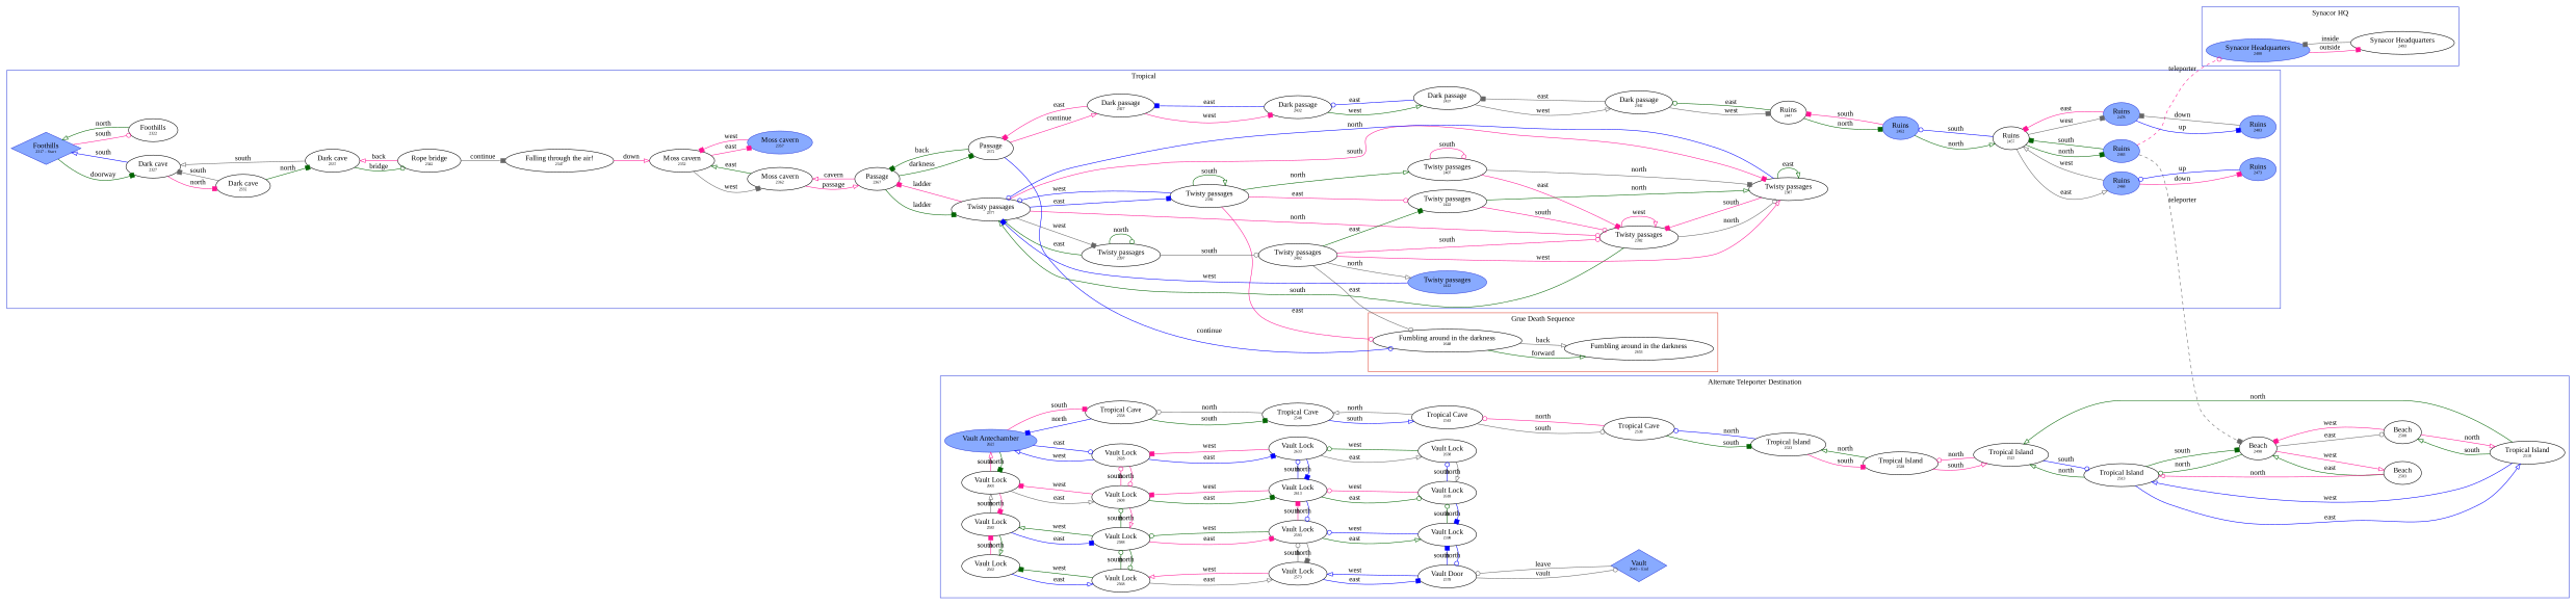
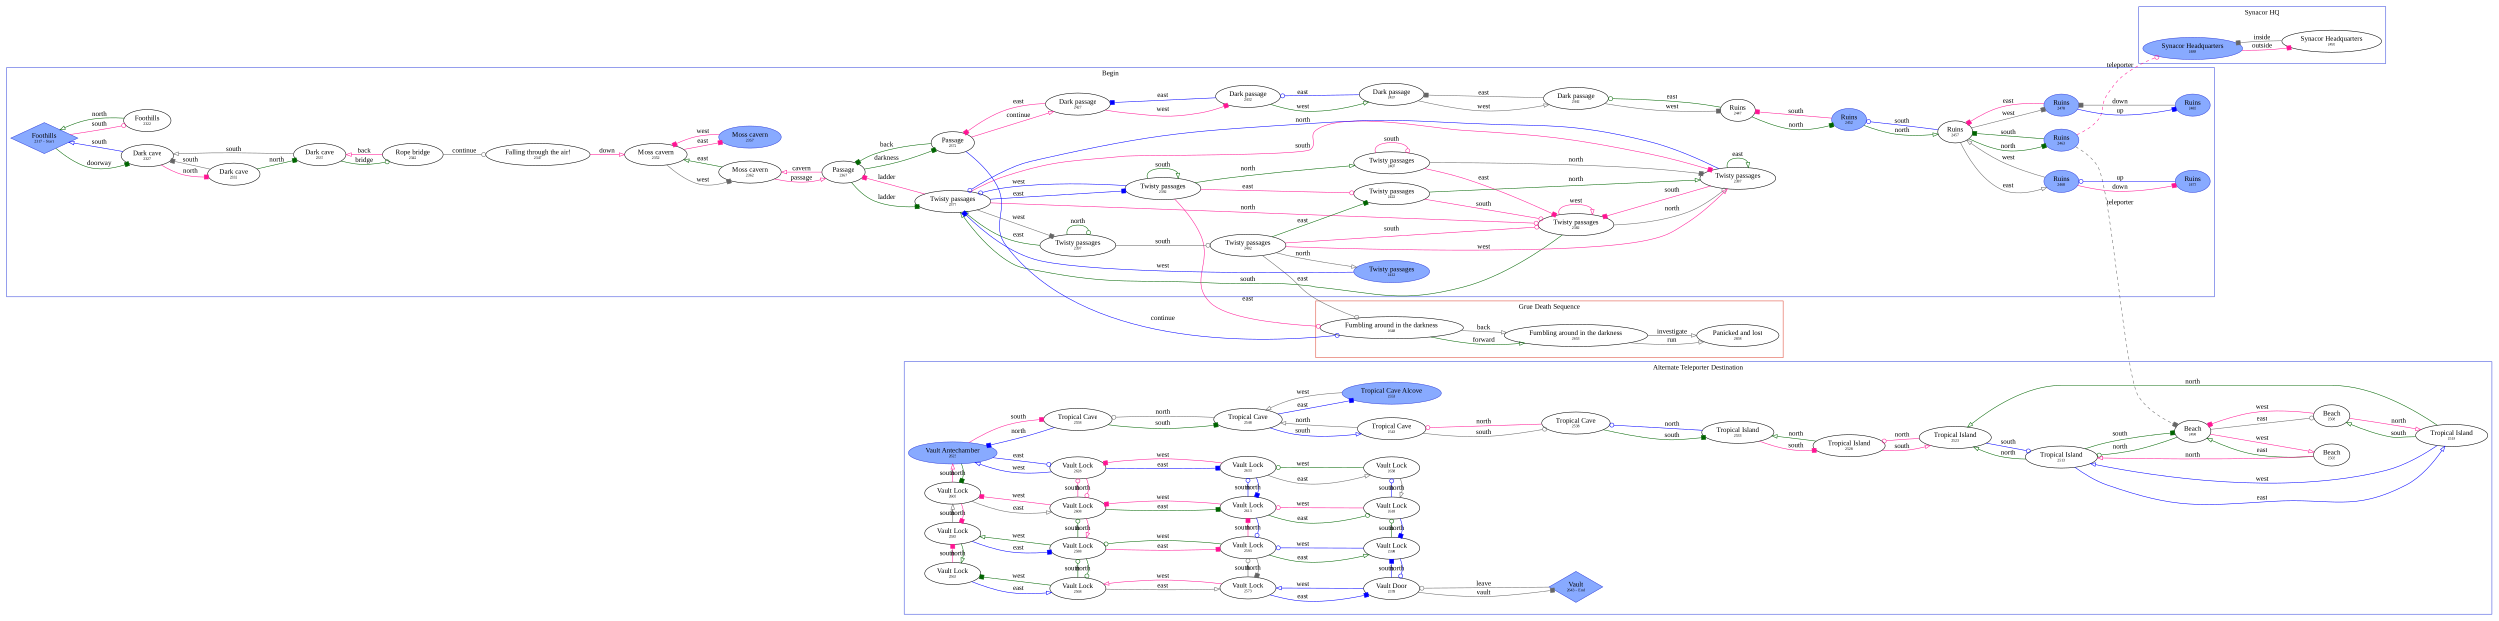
  digraph {
    fontname="Liberation Serif"
    rankdir=LR
    node [fontname="Liberation Serif"]
    edge [arrowhead=box color=deeppink fontname="Liberation Serif"]
    n1 [color="#3344dd" fillcolor="#88aaff" label=<Foothills<br/><font point-size="8">2317 - Start</font>> shape=diamond style=filled]
    n2 [label=<Dark cave<br/><font point-size="8">2327</font>>]
    n3 [label=<Dark cave<br/><font point-size="8">2332</font>>]
    n4 [label=<Dark cave<br/><font point-size="8">2337</font>>]
    n5 [label=<Rope bridge<br/><font point-size="8">2342</font>>]
    n6 [label=<Falling through the air!<br/><font point-size="8">2347</font>>]
    n7 [label=<Moss cavern<br/><font point-size="8">2352</font>>]
    n8 [label=<Moss cavern<br/><font point-size="8">2362</font>>]
    n9 [label=<Passage<br/><font point-size="8">2367</font>>]
    n10 [label=<Twisty passages<br/><font point-size="8">2377</font>>]
    n11 [label=<Twisty passages<br/><font point-size="8">2382</font>>]
    n12 [label=<Twisty passages<br/><font point-size="8">2387</font>>]
    n13 [label=<Twisty passages<br/><font point-size="8">2392</font>>]
    n14 [label=<Twisty passages<br/><font point-size="8">2407</font>>]
    n15 [label=<Twisty passages<br/><font point-size="8">2422</font>>]
    n16 [label=<Twisty passages<br/><font point-size="8">2397</font>>]
    n17 [label=<Twisty passages<br/><font point-size="8">2402</font>>]
    n18 [color="#3344dd" fillcolor="#88aaff" label=<Twisty passages<br/><font point-size="8">2412</font>> style=filled]
    n19 [label=<Passage<br/><font point-size="8">2372</font>>]
    n20 [label=<Dark passage<br/><font point-size="8">2427</font>>]
    n21 [label=<Dark passage<br/><font point-size="8">2432</font>>]
    n22 [label=<Dark passage<br/><font point-size="8">2437</font>>]
    n23 [label=<Dark passage<br/><font point-size="8">2442</font>>]
    n24 [label=<Ruins<br/><font point-size="8">2447</font>>]
    n25 [color="#3344dd" fillcolor="#88aaff" label=<Ruins<br/><font point-size="8">2452</font>> style=filled]
    n26 [label=<Ruins<br/><font point-size="8">2457</font>>]
    n27 [color="#3344dd" fillcolor="#88aaff" label=<Ruins<br/><font point-size="8">2463</font>> style=filled]
    n28 [color="#3344dd" fillcolor="#88aaff" label=<Ruins<br/><font point-size="8">2468</font>> style=filled]
    n29 [color="#3344dd" fillcolor="#88aaff" label=<Ruins<br/><font point-size="8">2473</font>> style=filled]
    n30 [color="#3344dd" fillcolor="#88aaff" label=<Ruins<br/><font point-size="8">2478</font>> style=filled]
    n31 [color="#3344dd" fillcolor="#88aaff" label=<Ruins<br/><font point-size="8">2483</font>> style=filled]
    n32 [color="#3344dd" fillcolor="#88aaff" label=<Moss cavern<br/><font point-size="8">2357</font>> style=filled]
    n33 [label=<Foothills<br/><font point-size="8">2322</font>>]
    n34 [label=<Fumbling around in the darkness<br/><font point-size="8">2648</font>>]
    n35 [label=<Fumbling around in the darkness<br/><font point-size="8">2653</font>>]
+   n36 [label=<Panicked and lost<br/><font point-size="8">2658</font>>]
    n37 [color="#3344dd" fillcolor="#88aaff" label=<Synacor Headquarters<br/><font point-size="8">2488</font>> style=filled]
    n38 [label=<Synacor Headquarters<br/><font point-size="8">2493</font>>]
    n39 [color="#3344dd" fillcolor="#88aaff" label=<Vault Antechamber<br/><font point-size="8">2623</font>> style=filled]
    n40 [label=<Vault Lock<br/><font point-size="8">2603</font>>]
    n41 [label=<Vault Lock<br/><font point-size="8">2583</font>>]
    n42 [label=<Vault Lock<br/><font point-size="8">2563</font>>]
    n43 [label=<Vault Lock<br/><font point-size="8">2568</font>>]
    n44 [label=<Vault Lock<br/><font point-size="8">2588</font>>]
    n45 [label=<Vault Lock<br/><font point-size="8">2608</font>>]
    n46 [label=<Vault Lock<br/><font point-size="8">2628</font>>]
    n47 [label=<Vault Lock<br/><font point-size="8">2573</font>>]
    n48 [label=<Vault Lock<br/><font point-size="8">2633</font>>]
    n49 [label=<Vault Lock<br/><font point-size="8">2613</font>>]
    n50 [label=<Vault Lock<br/><font point-size="8">2593</font>>]
    n51 [label=<Vault Door<br/><font point-size="8">2578</font>>]
    n52 [label=<Vault Lock<br/><font point-size="8">2598</font>>]
    n53 [label=<Vault Lock<br/><font point-size="8">2618</font>>]
    n54 [label=<Vault Lock<br/><font point-size="8">2638</font>>]
    n55 [label=<Beach<br/><font point-size="8">2498</font>>]
    n56 [label=<Beach<br/><font point-size="8">2503</font>>]
    n57 [label=<Beach<br/><font point-size="8">2508</font>>]
    n58 [label=<Tropical Island<br/><font point-size="8">2513</font>>]
    n59 [label=<Tropical Island<br/><font point-size="8">2523</font>>]
    n60 [label=<Tropical Island<br/><font point-size="8">2528</font>>]
    n61 [label=<Tropical Island<br/><font point-size="8">2533</font>>]
    n62 [label=<Tropical Cave<br/><font point-size="8">2538</font>>]
    n63 [label=<Tropical Cave<br/><font point-size="8">2543</font>>]
    n64 [label=<Tropical Cave<br/><font point-size="8">2548</font>>]
    n65 [label=<Tropical Cave<br/><font point-size="8">2558</font>>]
    n66 [color="#3344dd" fillcolor="#88aaff" label=<Vault<br/><font point-size="8">2643 - End</font>> shape=diamond style=filled]
+   n67 [color="#3344dd" fillcolor="#88aaff" label=<Tropical Cave Alcove<br/><font point-size="8">2553</font>> style=filled]
    n68 [label=<Tropical Island<br/><font point-size="8">2518</font>>]
    subgraph cluster_1 {
      color="#3344dd"
-     label=Tropical
+     label=Begin
      n1
      n2
      n3
      n4
      n5
      n6
      n7
      n8
      n9
      n10
      n11
      n12
      n13
      n14
      n15
      n16
      n17
      n18
      n19
      n20
      n21
      n22
      n23
      n24
      n25
      n26
      n27
      n28
      n29
      n30
      n31
      n32
      n33
    }
    subgraph cluster_2 {
      color="#dd4433"
      label="Grue Death Sequence"
      n34
      n35
+     n36
    }
    subgraph cluster_3 {
      color="#3344dd"
      label="Synacor HQ"
      n37
      n38
    }
    subgraph cluster_4 {
      color="#3344dd"
      label="Alternate Teleporter Destination"
      n55
      n56
      n57
      n58
      n59
      n60
      n61
      n62
      n63
      n64
      n65
      n66
+     n67
      n68
      subgraph sub_5 {
        color="#3344dd"
        label="Alternate Teleporter Destination"
        rank=same
        n39
        n40
        n41
        n42
      }
      subgraph sub_6 {
        color="#3344dd"
        label="Alternate Teleporter Destination"
        rank=same
        n43
        n44
        n45
        n46
      }
      subgraph sub_7 {
        color="#3344dd"
        label="Alternate Teleporter Destination"
        rank=same
        n47
        n48
        n49
        n50
      }
      subgraph sub_8 {
        color="#3344dd"
        label="Alternate Teleporter Destination"
        rank=same
        n51
        n52
        n53
        n54
      }
    }
    n1 -> n2 [color=darkgreen label=doorway]
    n1 -> n33 [arrowhead=odot label=south]
    n2 -> n1 [arrowhead=onormal color=blue label=south]
    n2 -> n3 [label=north]
    n3 -> n2 [color=gray40 label=south]
    n3 -> n4 [color=darkgreen label=north]
    n4 -> n2 [arrowhead=onormal color=gray40 label=south]
    n4 -> n5 [arrowhead=odot color=darkgreen label=bridge]
    n5 -> n4 [arrowhead=onormal label=back]
-   n5 -> n6 [color=gray40 label=continue]
+   n5 -> n6 [arrowhead=odot color=gray40 label=continue]
    n6 -> n7 [arrowhead=onormal label=down]
    n7 -> n8 [color=gray40 label=west]
    n7 -> n32 [label=east]
    n8 -> n7 [arrowhead=onormal color=darkgreen label=east]
    n8 -> n9 [arrowhead=onormal label=passage]
    n9 -> n8 [arrowhead=onormal label=cavern]
    n9 -> n10 [color=darkgreen label=ladder]
    n9 -> n19 [color=darkgreen label=darkness]
    n10 -> n9 [label=ladder]
    n10 -> n11 [arrowhead=odot label=north]
    n10 -> n12 [label=south]
    n10 -> n13 [color=blue label=east]
    n10 -> n16 [color=gray40 label=west]
    n11 -> n10 [arrowhead=onormal color=darkgreen label=south]
    n11 -> n11 [arrowhead=onormal label=west]
    n11 -> n12 [arrowhead=odot color=gray40 label=north]
    n12 -> n10 [arrowhead=odot color=blue label=north]
    n12 -> n11 [label=south]
    n12 -> n12 [arrowhead=onormal color=darkgreen label=east]
    n13 -> n10 [arrowhead=odot color=blue label=west]
    n13 -> n13 [arrowhead=onormal color=darkgreen label=south]
    n13 -> n14 [arrowhead=onormal color=darkgreen label=north]
    n13 -> n15 [arrowhead=odot label=east]
    n13 -> n34 [arrowhead=odot label=east]
    n14 -> n11 [label=east]
    n14 -> n12 [color=gray40 label=north]
    n14 -> n14 [arrowhead=odot label=south]
    n15 -> n11 [arrowhead=odot label=south]
    n15 -> n12 [arrowhead=onormal color=darkgreen label=north]
    n16 -> n10 [arrowhead=odot color=darkgreen label=east]
    n16 -> n16 [arrowhead=odot color=darkgreen label=north]
    n16 -> n17 [arrowhead=odot color=gray40 label=south]
    n17 -> n11 [arrowhead=odot label=south]
    n17 -> n12 [arrowhead=onormal label=west]
    n17 -> n15 [color=darkgreen label=east]
    n17 -> n18 [arrowhead=onormal color=gray40 label=north]
    n17 -> n34 [arrowhead=odot color=gray40 label=east]
    n18 -> n10 [color=blue label=west]
    n19 -> n9 [color=darkgreen label=back]
    n19 -> n20 [arrowhead=onormal label=continue]
    n19 -> n34 [arrowhead=odot color=blue label=continue]
    n20 -> n19 [label=east]
    n20 -> n21 [label=west]
    n21 -> n20 [color=blue label=east]
    n21 -> n22 [arrowhead=onormal color=darkgreen label=west]
    n22 -> n21 [arrowhead=odot color=blue label=east]
    n22 -> n23 [arrowhead=onormal color=gray40 label=west]
    n23 -> n22 [color=gray40 label=east]
    n23 -> n24 [color=gray40 label=west]
    n24 -> n23 [arrowhead=odot color=darkgreen label=east]
    n24 -> n25 [color=darkgreen label=north]
    n25 -> n24 [label=south]
    n25 -> n26 [arrowhead=onormal color=darkgreen label=north]
    n26 -> n25 [arrowhead=odot color=blue label=south]
    n26 -> n27 [color=darkgreen label=north]
    n26 -> n28 [arrowhead=onormal color=gray40 label=east]
    n26 -> n30 [color=gray40 label=west]
    n27 -> n26 [color=darkgreen label=south]
    n27 -> n37 [arrowhead=odot label=teleporter style=dashed]
    n27 -> n55 [color=gray40 label=teleporter style=dashed]
    n28 -> n26 [arrowhead=onormal color=gray40 label=west]
    n28 -> n29 [label=down]
    n29 -> n28 [arrowhead=odot color=blue label=up]
    n30 -> n26 [label=east]
    n30 -> n31 [color=blue label=up]
    n31 -> n30 [color=gray40 label=down]
    n32 -> n7 [label=west]
    n33 -> n1 [arrowhead=onormal color=darkgreen label=north]
    n34 -> n35 [arrowhead=onormal color=darkgreen label=forward]
    n34 -> n35 [arrowhead=onormal color=gray40 label=back]
+   n35 -> n36 [arrowhead=onormal color=gray40 label=run]
+   n35 -> n36 [arrowhead=onormal color=gray40 label=investigate]
    n37 -> n38 [label=outside]
    n38 -> n37 [color=gray40 label=inside]
    n39 -> n40 [color=darkgreen label=north]
    n39 -> n46 [arrowhead=odot color=blue label=east]
    n39 -> n65 [label=south]
    n40 -> n39 [arrowhead=onormal label=south]
    n40 -> n41 [label=north]
    n40 -> n45 [arrowhead=onormal color=gray40 label=east]
    n41 -> n40 [arrowhead=onormal color=gray40 label=south]
    n41 -> n42 [arrowhead=onormal color=darkgreen label=north]
    n41 -> n44 [color=blue label=east]
    n42 -> n41 [label=south]
    n42 -> n43 [arrowhead=onormal color=blue label=east]
    n43 -> n42 [color=darkgreen label=west]
    n43 -> n44 [arrowhead=odot color=darkgreen label=south]
    n43 -> n47 [arrowhead=onormal color=gray40 label=east]
    n44 -> n41 [arrowhead=onormal color=darkgreen label=west]
    n44 -> n43 [arrowhead=odot color=darkgreen label=north]
    n44 -> n45 [arrowhead=odot color=darkgreen label=south]
    n44 -> n50 [label=east]
    n45 -> n40 [label=west]
    n45 -> n44 [arrowhead=onormal label=north]
    n45 -> n46 [arrowhead=odot label=south]
    n45 -> n49 [color=darkgreen label=east]
    n46 -> n39 [arrowhead=onormal color=blue label=west]
    n46 -> n45 [arrowhead=odot label=north]
    n46 -> n48 [color=blue label=east]
    n47 -> n43 [arrowhead=onormal label=west]
    n47 -> n50 [arrowhead=odot color=gray40 label=south]
    n47 -> n51 [color=blue label=east]
    n48 -> n46 [label=west]
    n48 -> n49 [color=blue label=north]
    n48 -> n54 [arrowhead=onormal color=gray40 label=east]
    n49 -> n45 [label=west]
    n49 -> n48 [arrowhead=odot color=blue label=south]
    n49 -> n50 [arrowhead=odot color=blue label=north]
    n49 -> n53 [arrowhead=odot color=darkgreen label=east]
    n50 -> n44 [arrowhead=odot color=darkgreen label=west]
    n50 -> n47 [color=gray40 label=north]
    n50 -> n49 [label=south]
    n50 -> n52 [arrowhead=onormal color=darkgreen label=east]
    n51 -> n47 [arrowhead=onormal color=blue label=west]
    n51 -> n52 [color=blue label=south]
-   n51 -> n66 [arrowhead=odot color=gray40 label=vault]
+   n51 -> n66 [color=gray40 label=vault]
    n52 -> n50 [arrowhead=odot color=blue label=west]
    n52 -> n51 [arrowhead=odot color=blue label=north]
    n52 -> n53 [arrowhead=odot color=darkgreen label=south]
    n53 -> n49 [arrowhead=odot label=west]
    n53 -> n52 [color=blue label=north]
    n53 -> n54 [arrowhead=odot color=blue label=south]
    n54 -> n48 [arrowhead=odot color=darkgreen label=west]
    n54 -> n53 [arrowhead=onormal color=gray40 label=north]
    n55 -> n56 [arrowhead=onormal label=west]
    n55 -> n57 [arrowhead=odot color=gray40 label=east]
    n55 -> n58 [arrowhead=odot color=darkgreen label=north]
    n56 -> n55 [arrowhead=onormal color=darkgreen label=east]
    n56 -> n58 [arrowhead=onormal label=north]
    n57 -> n55 [label=west]
    n57 -> n68 [arrowhead=onormal label=north]
    n58 -> n55 [color=darkgreen label=south]
    n58 -> n59 [arrowhead=onormal color=darkgreen label=north]
    n58 -> n68 [arrowhead=onormal color=blue label=east]
    n59 -> n58 [arrowhead=odot color=blue label=south]
    n59 -> n60 [arrowhead=odot label=north]
    n60 -> n59 [arrowhead=onormal label=south]
    n60 -> n61 [arrowhead=onormal color=darkgreen label=north]
    n61 -> n60 [label=south]
    n61 -> n62 [arrowhead=odot color=blue label=north]
    n62 -> n61 [color=darkgreen label=south]
    n62 -> n63 [arrowhead=odot label=north]
    n63 -> n62 [arrowhead=odot color=gray40 label=south]
    n63 -> n64 [arrowhead=onormal color=gray40 label=north]
    n64 -> n63 [arrowhead=onormal color=blue label=south]
    n64 -> n65 [arrowhead=odot color=gray40 label=north]
+   n64 -> n67 [color=blue label=east]
    n65 -> n39 [color=blue label=north]
    n65 -> n64 [color=darkgreen label=south]
    n66 -> n51 [arrowhead=odot color=gray40 label=leave]
+   n67 -> n64 [arrowhead=onormal color=gray40 label=west]
    n68 -> n57 [arrowhead=onormal color=darkgreen label=south]
    n68 -> n58 [arrowhead=onormal color=blue label=west]
    n68 -> n59 [arrowhead=onormal color=darkgreen label=north]
  }
